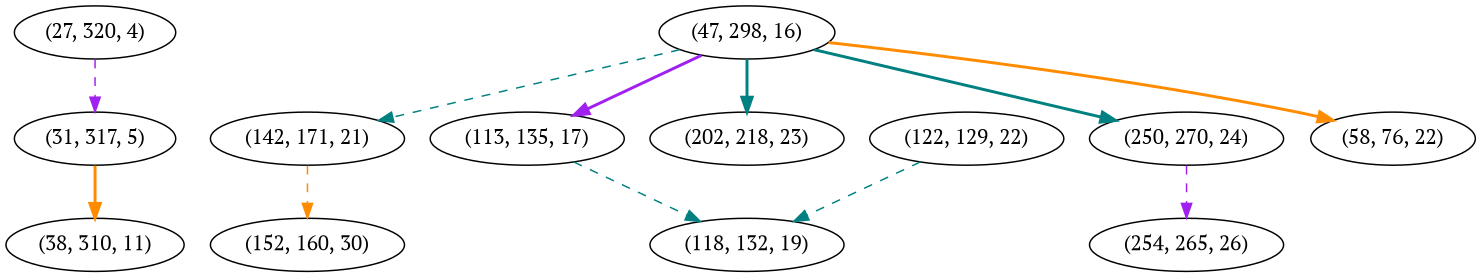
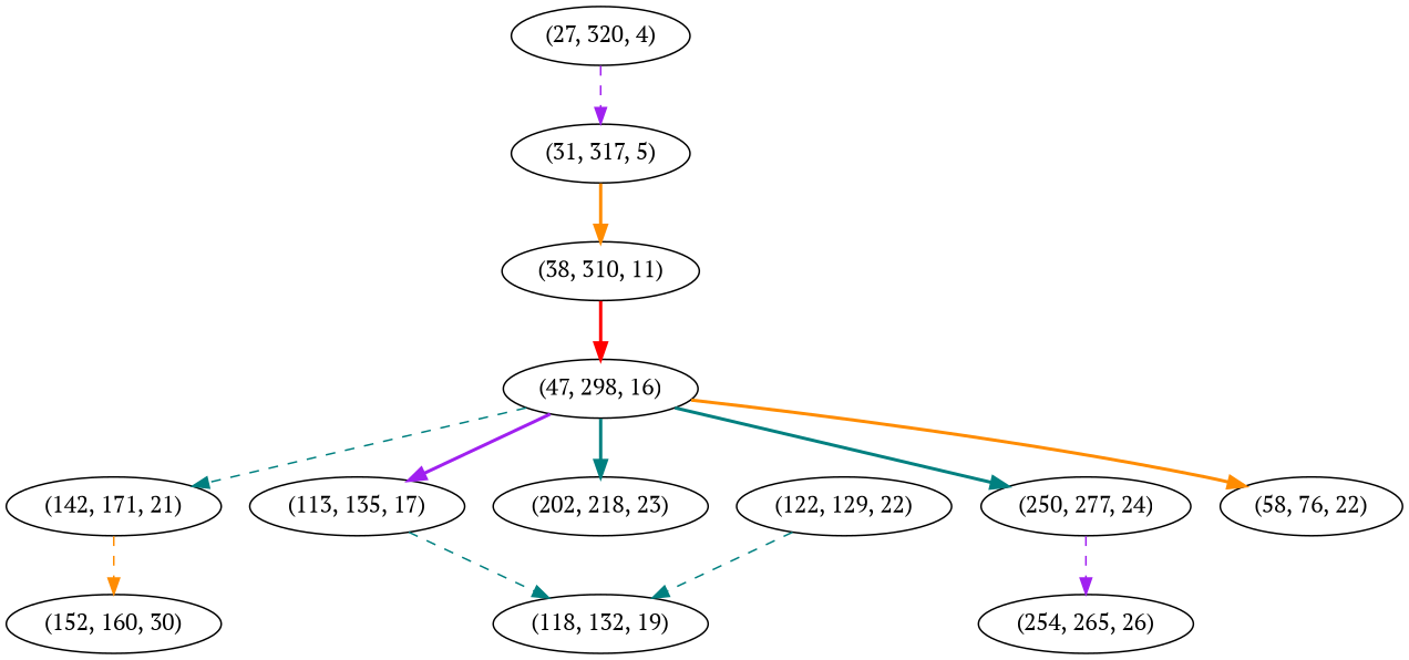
  digraph {
    fontname="PT Serif"
    node [fontname="PT Serif"]
    edge [color=teal fontname="PT Serif" style=dashed]
    "(27, 320, 4)"
    "(31, 317, 5)"
    "(38, 310, 11)"
    "(47, 298, 16)"
    "(58, 76, 22)"
    n6 [label="(113, 135, 17)"]
    "(142, 171, 21)"
    "(202, 218, 23)"
-   "(250, 270, 24)"
+   "(250, 270, 24)" [label="(250, 277, 24)"]
    "(118, 132, 19)"
    "(152, 160, 30)"
    "(254, 265, 26)"
    "(122, 129, 22)"
    "(27, 320, 4)" -> "(31, 317, 5)" [color=purple]
    "(31, 317, 5)" -> "(38, 310, 11)" [color=darkorange style=bold]
+   "(38, 310, 11)" -> "(47, 298, 16)" [color=red style=bold]
    "(47, 298, 16)" -> "(58, 76, 22)" [color=darkorange style=bold]
    "(47, 298, 16)" -> n6 [color=purple style=bold]
    "(47, 298, 16)" -> "(142, 171, 21)"
    "(47, 298, 16)" -> "(202, 218, 23)" [style=bold]
    "(47, 298, 16)" -> "(250, 270, 24)" [style=bold]
    n6 -> "(118, 132, 19)"
    "(142, 171, 21)" -> "(152, 160, 30)" [color=darkorange]
    "(250, 270, 24)" -> "(254, 265, 26)" [color=purple]
    "(122, 129, 22)" -> "(118, 132, 19)"
  }
